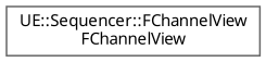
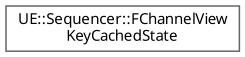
  digraph {
    rankdir=TB
    fontname="Noto Sans"
-   n1 [color=grey40 fillcolor=white fontname="Noto Sans" fontsize=10 height=0.2 label="UE::Sequencer::FChannelView\lFChannelView" shape=box style=filled width=0.4]
+   n1 [color=grey40 fillcolor=white fontname="Noto Sans" fontsize=10 height=0.2 label="UE::Sequencer::FChannelView\lKeyCachedState" shape=box style=filled width=0.4]
  }
